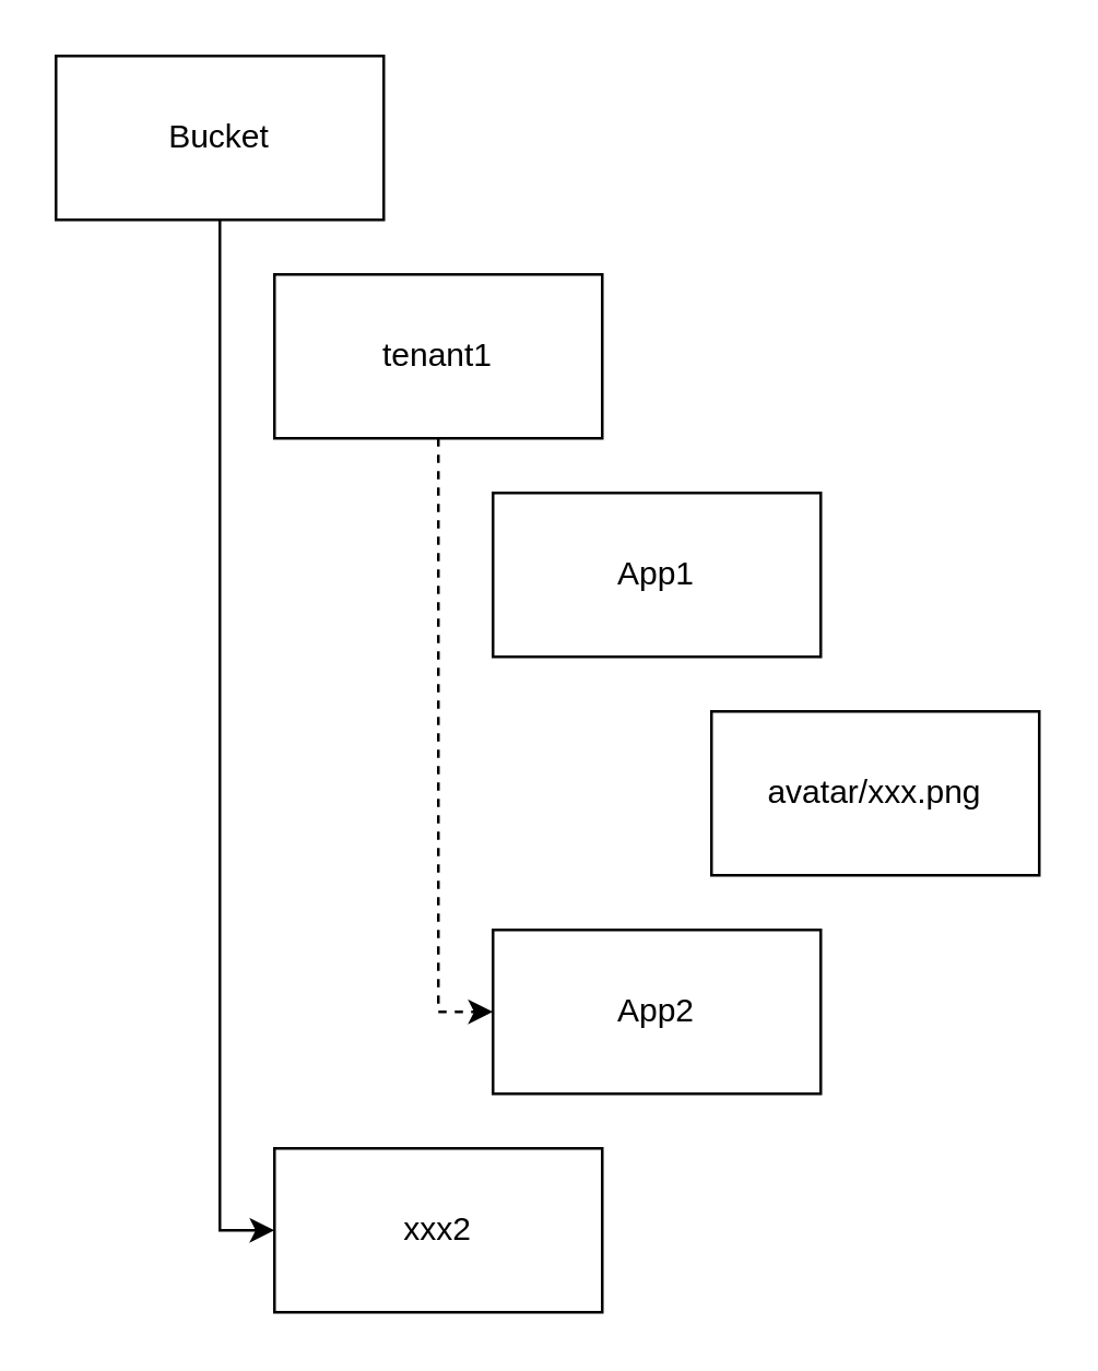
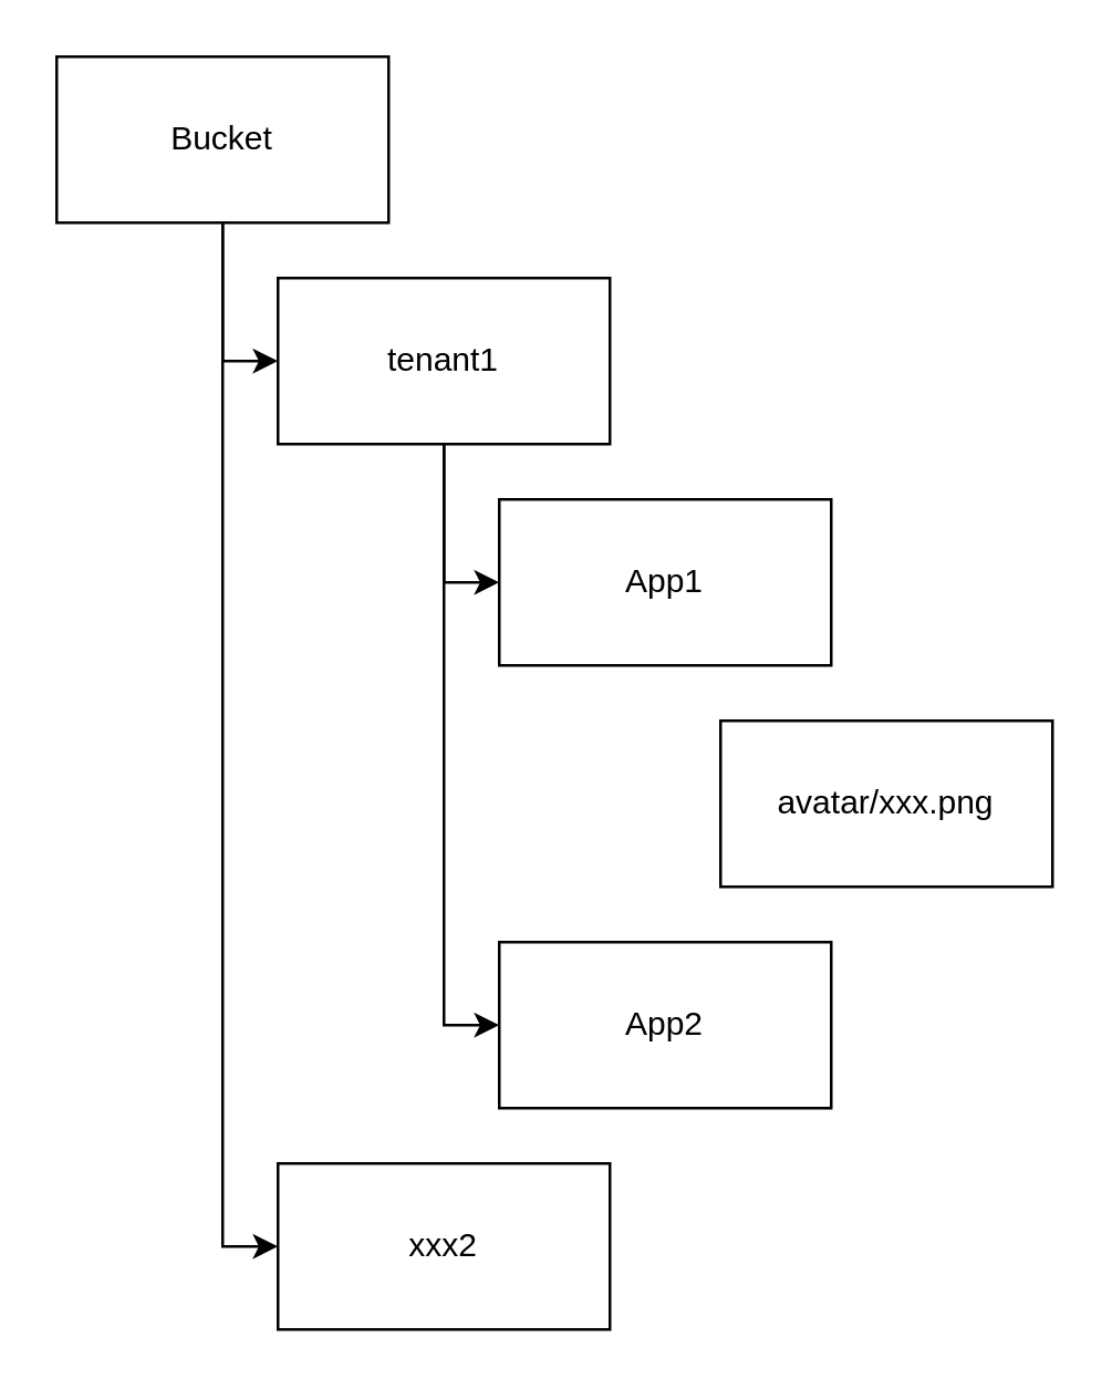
  <mxCell id="0" />
  <mxCell id="1" parent="0" />
+ <mxCell id="2" style="edgeStyle=orthogonalEdgeStyle;rounded=0;orthogonalLoop=1;jettySize=auto;html=1;entryX=0;entryY=0.5;entryDx=0;entryDy=0;" parent="1" source="4" target="7" edge="1"><mxGeometry relative="1" as="geometry" /></mxCell>
  <mxCell id="3" style="edgeStyle=orthogonalEdgeStyle;rounded=0;orthogonalLoop=1;jettySize=auto;html=1;entryX=0;entryY=0.5;entryDx=0;entryDy=0;" parent="1" source="4" target="9" edge="1"><mxGeometry relative="1" as="geometry" /></mxCell>
  <mxCell id="4" value="Bucket" style="rounded=0;whiteSpace=wrap;html=1;" parent="1" vertex="1"><mxGeometry x="20" y="20" width="120" height="60" as="geometry" /></mxCell>
- <mxCell id="6" style="edgeStyle=orthogonalEdgeStyle;rounded=0;orthogonalLoop=1;jettySize=auto;html=1;entryX=0;entryY=0.5;entryDx=0;entryDy=0;dashed=1;" parent="1" source="7" target="11" edge="1"><mxGeometry relative="1" as="geometry" /></mxCell>
+ <mxCell id="5" style="edgeStyle=orthogonalEdgeStyle;rounded=0;orthogonalLoop=1;jettySize=auto;html=1;entryX=0;entryY=0.5;entryDx=0;entryDy=0;" parent="1" source="7" target="8" edge="1"><mxGeometry relative="1" as="geometry" /></mxCell>
+ <mxCell id="6" style="edgeStyle=orthogonalEdgeStyle;rounded=0;orthogonalLoop=1;jettySize=auto;html=1;entryX=0;entryY=0.5;entryDx=0;entryDy=0;" parent="1" source="7" target="11" edge="1"><mxGeometry relative="1" as="geometry" /></mxCell>
  <mxCell id="7" value="tenant1" style="rounded=0;whiteSpace=wrap;html=1;" parent="1" vertex="1"><mxGeometry x="100" y="100" width="120" height="60" as="geometry" /></mxCell>
  <mxCell id="8" value="App1" style="rounded=0;whiteSpace=wrap;html=1;" parent="1" vertex="1"><mxGeometry x="180" y="180" width="120" height="60" as="geometry" /></mxCell>
  <mxCell id="9" value="xxx2" style="whiteSpace=wrap;html=1;" parent="1" vertex="1"><mxGeometry x="100" y="420" width="120" height="60" as="geometry" /></mxCell>
  <mxCell id="10" value="avatar/xxx.png" style="whiteSpace=wrap;html=1;" parent="1" vertex="1"><mxGeometry x="260" y="260" width="120" height="60" as="geometry" /></mxCell>
  <mxCell id="11" value="App2" style="whiteSpace=wrap;html=1;" parent="1" vertex="1"><mxGeometry x="180" y="340" width="120" height="60" as="geometry" /></mxCell>
